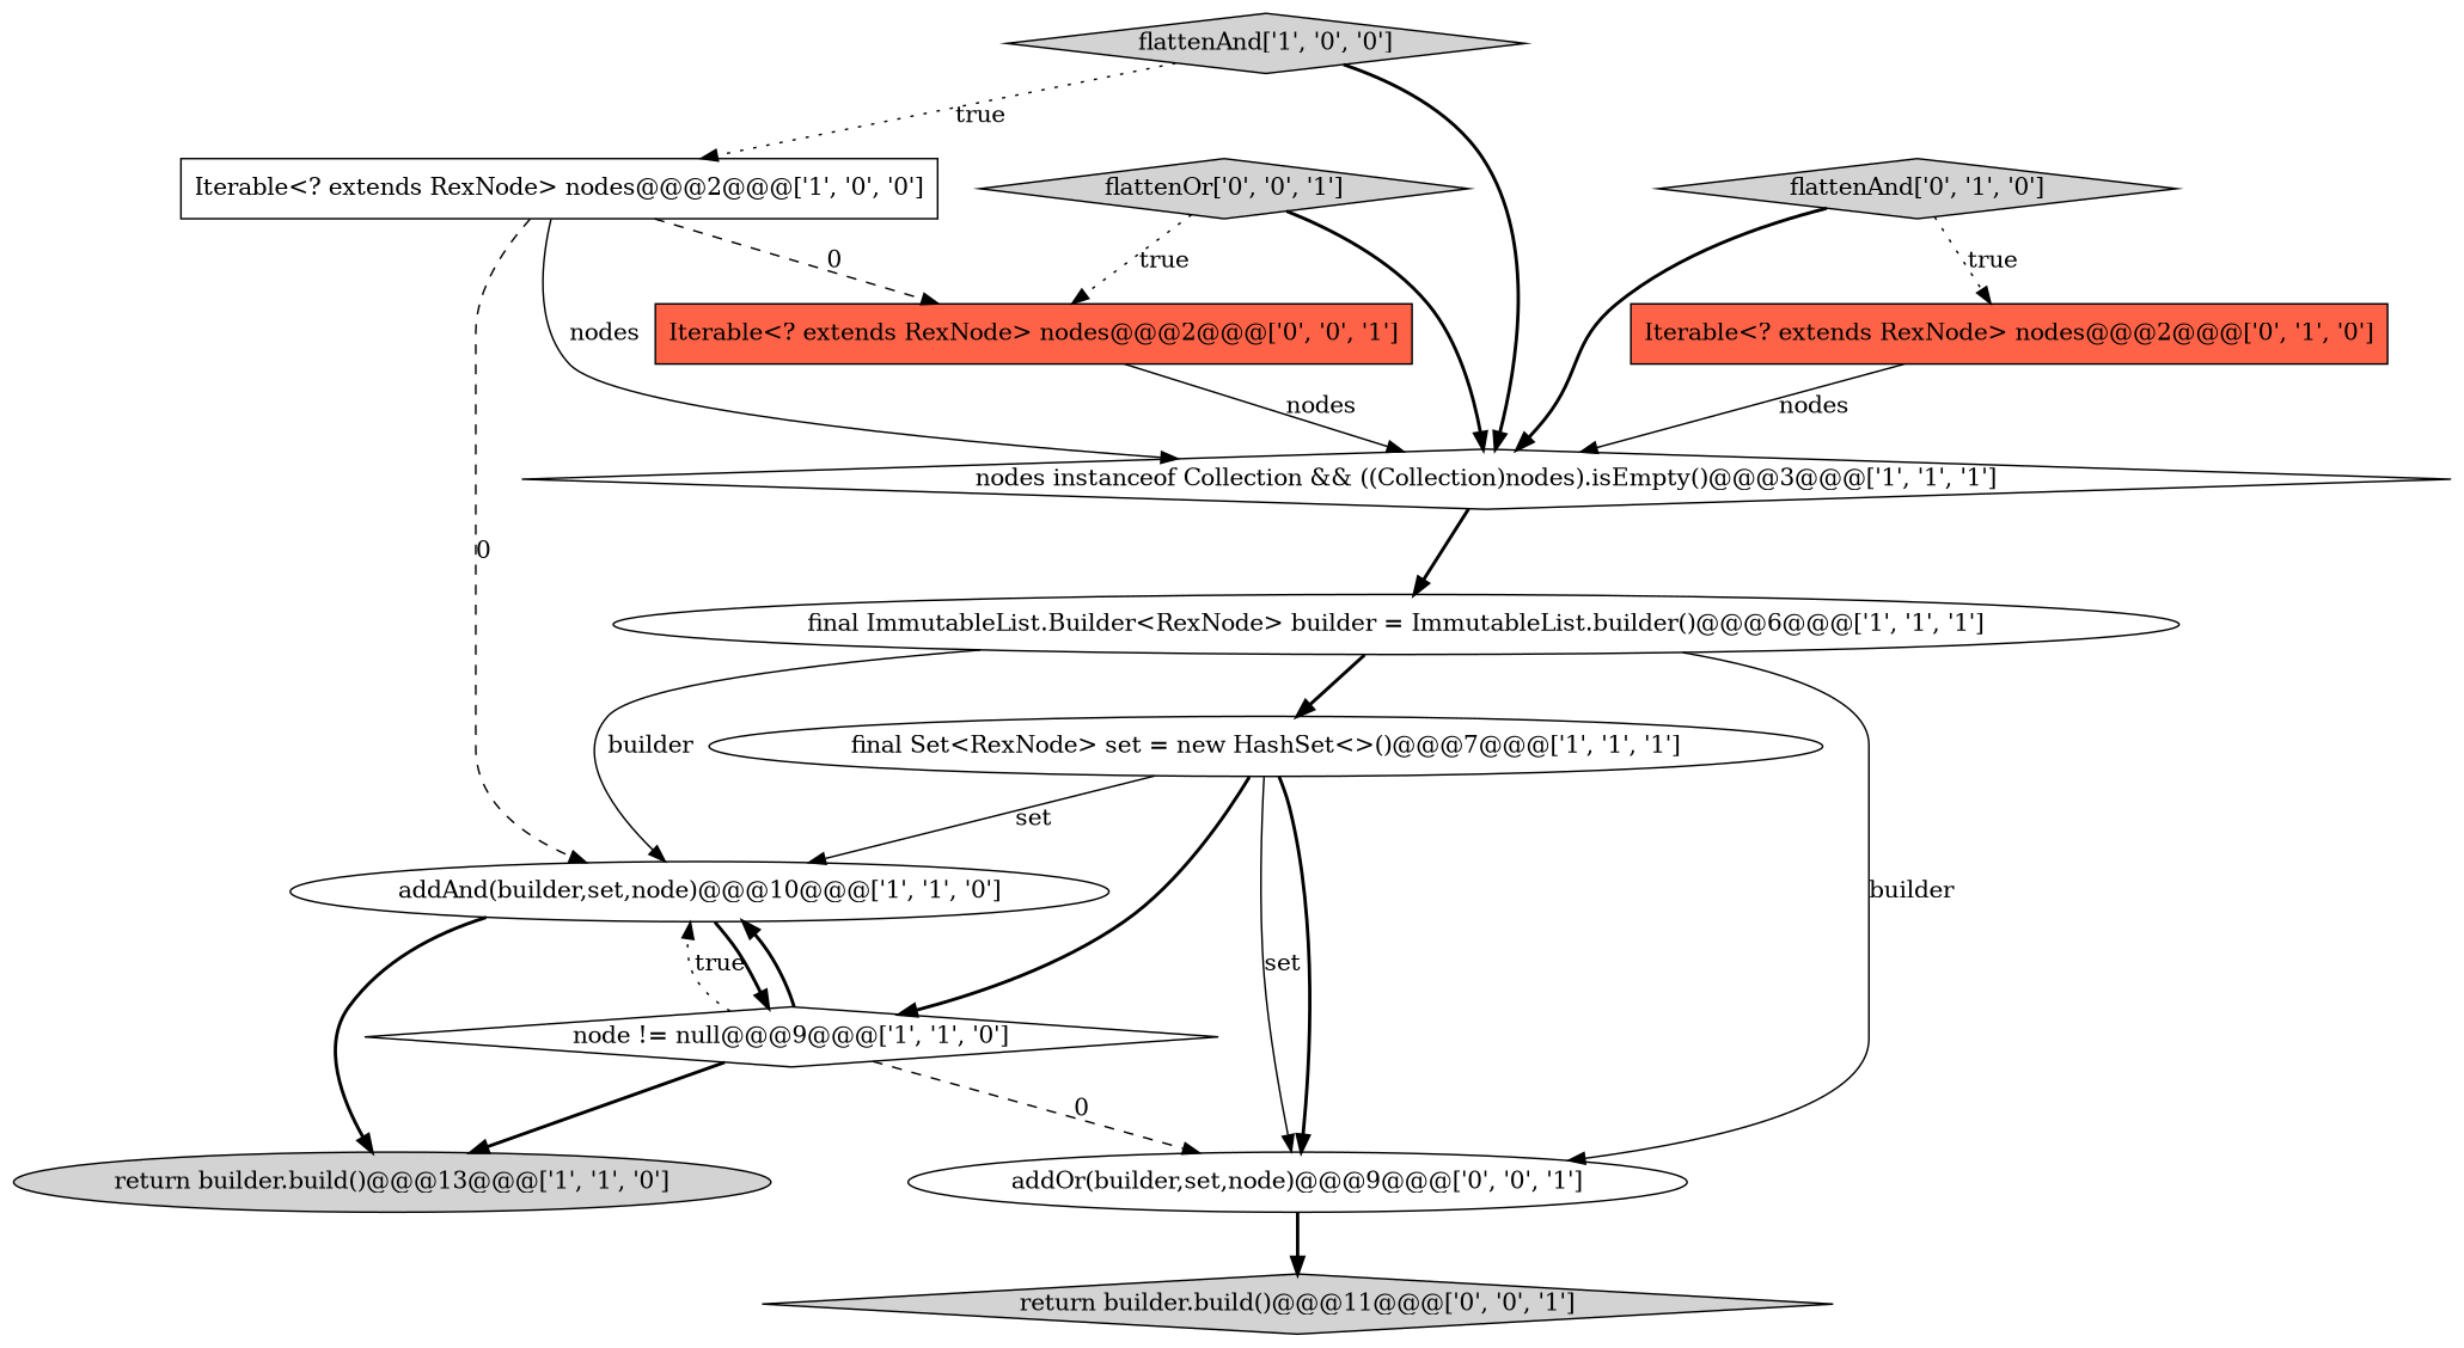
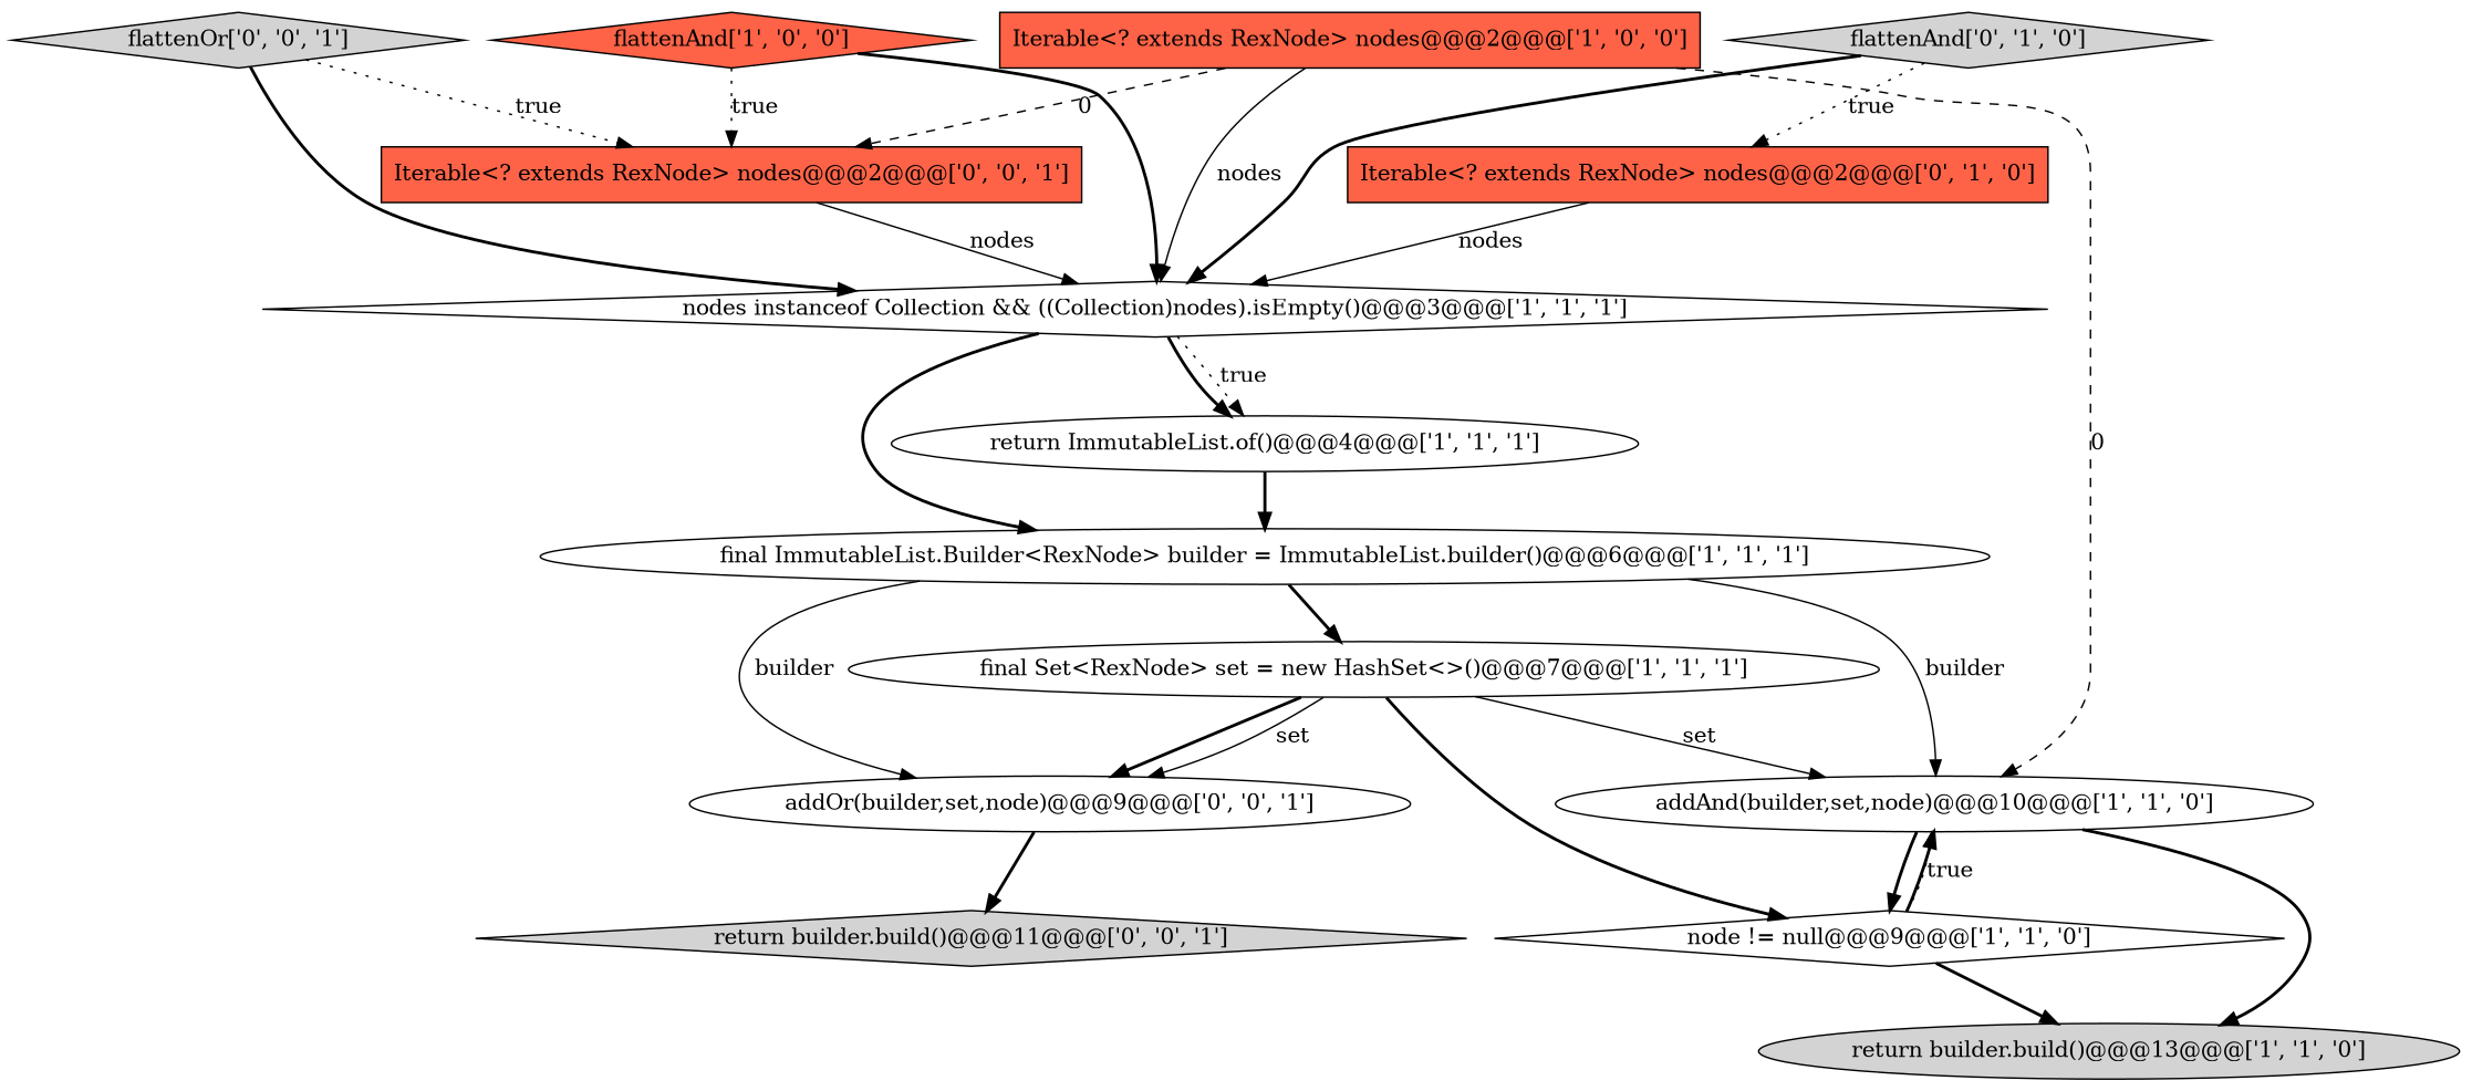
  digraph {
    node [fillcolor=white shape=ellipse style=filled]
    edge [style=bold]
    n1 [label="addAnd(builder,set,node)@@@10@@@['1', '1', '0']"]
    n2 [label="node != null@@@9@@@['1', '1', '0']" shape=diamond]
    n3 [fillcolor=lightgray label="return builder.build()@@@13@@@['1', '1', '0']"]
    n4 [label="addOr(builder,set,node)@@@9@@@['0', '0', '1']"]
+   n5 [label="return ImmutableList.of()@@@4@@@['1', '1', '1']"]
    n6 [label="final ImmutableList.Builder<RexNode> builder = ImmutableList.builder()@@@6@@@['1', '1', '1']"]
    n7 [label="final Set<RexNode> set = new HashSet<>()@@@7@@@['1', '1', '1']"]
    n8 [fillcolor=tomato label="Iterable<? extends RexNode> nodes@@@2@@@['0', '0', '1']" shape=box]
    n9 [label="nodes instanceof Collection && ((Collection)nodes).isEmpty()@@@3@@@['1', '1', '1']" shape=diamond]
-   n10 [fillcolor=lightgray label="flattenAnd['1', '0', '0']" shape=diamond]
-   n11 [label="Iterable<? extends RexNode> nodes@@@2@@@['1', '0', '0']" shape=box]
+   n10 [fillcolor=tomato label="flattenAnd['1', '0', '0']" shape=diamond]
+   n11 [fillcolor=tomato label="Iterable<? extends RexNode> nodes@@@2@@@['1', '0', '0']" shape=box]
    n12 [fillcolor=lightgray label="return builder.build()@@@11@@@['0', '0', '1']" shape=diamond]
    n13 [fillcolor=lightgray label="flattenAnd['0', '1', '0']" shape=diamond]
    n14 [fillcolor=tomato label="Iterable<? extends RexNode> nodes@@@2@@@['0', '1', '0']" shape=box]
    n15 [fillcolor=lightgray label="flattenOr['0', '0', '1']" shape=diamond]
    n1 -> n2
    n1 -> n3
    n2 -> n1
    n2 -> n1 [label=true style=dotted]
    n2 -> n3
-   n2 -> n4 [label=0 style=dashed]
    n4 -> n12
+   n5 -> n6
    n6 -> n1 [label=builder style=solid]
    n6 -> n4 [label=builder style=solid]
    n6 -> n7
    n7 -> n1 [label=set style=solid]
    n7 -> n2
    n7 -> n4
    n7 -> n4 [label=set style=solid]
    n8 -> n9 [label=nodes style=solid]
+   n9 -> n5
+   n9 -> n5 [label=true style=dotted]
    n9 -> n6
    n10 -> n9
-   n10 -> n11 [label=true style=dotted]
+   n10 -> n8 [label=true style=dotted]
    n11 -> n1 [label=0 style=dashed]
    n11 -> n8 [label=0 style=dashed]
    n11 -> n9 [label=nodes style=solid]
    n13 -> n9
    n13 -> n14 [label=true style=dotted]
    n14 -> n9 [label=nodes style=solid]
    n15 -> n8 [label=true style=dotted]
    n15 -> n9
  }
